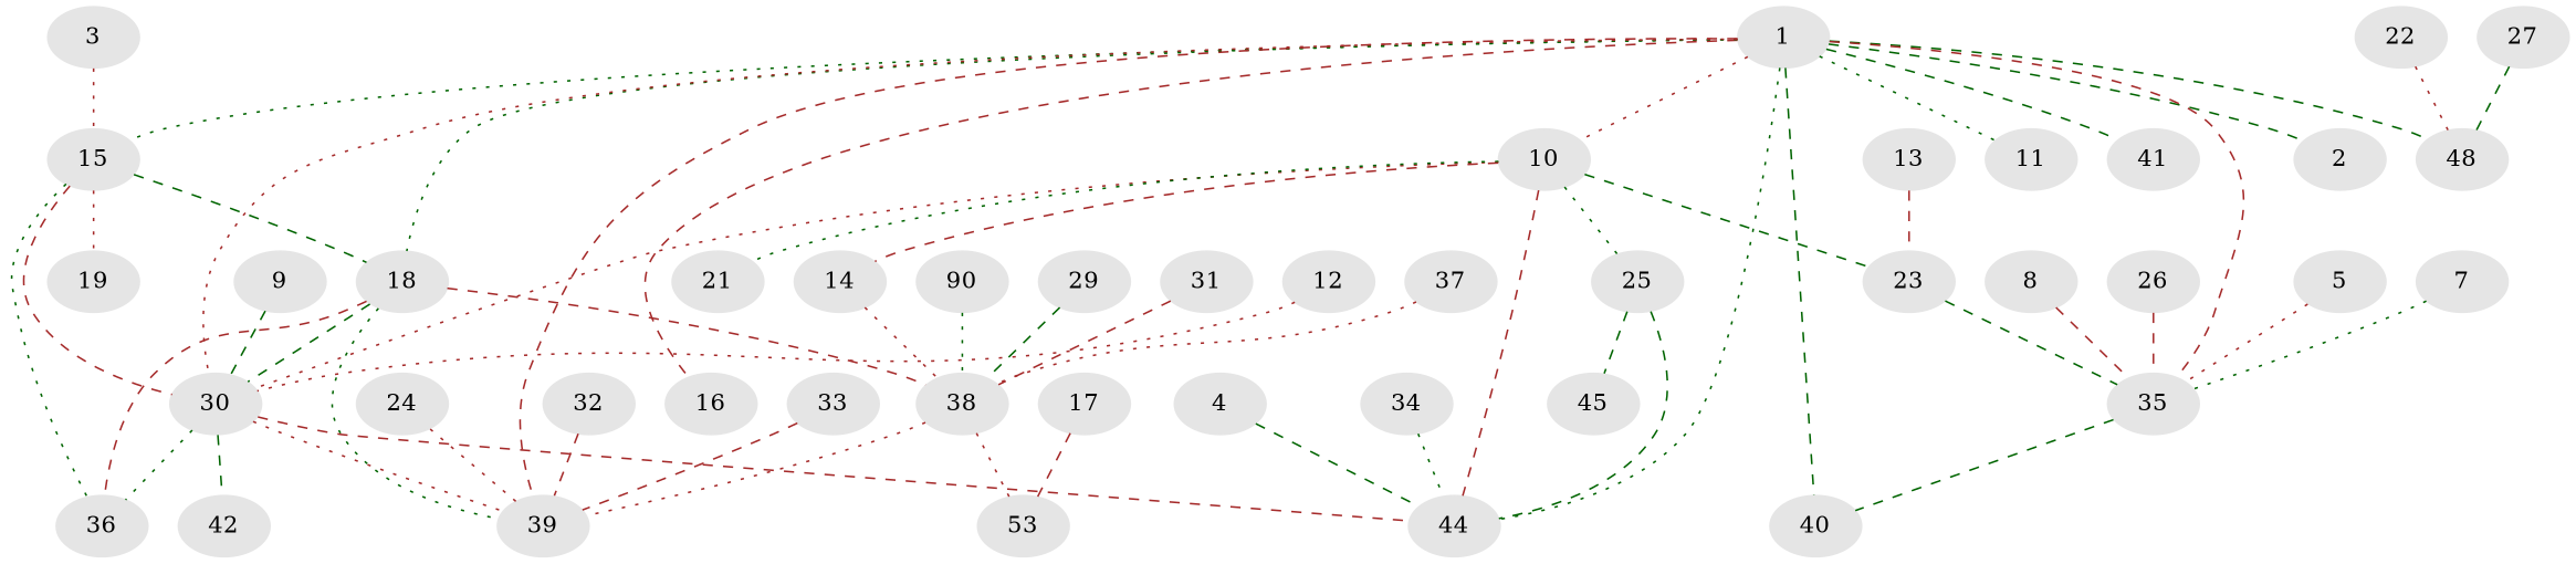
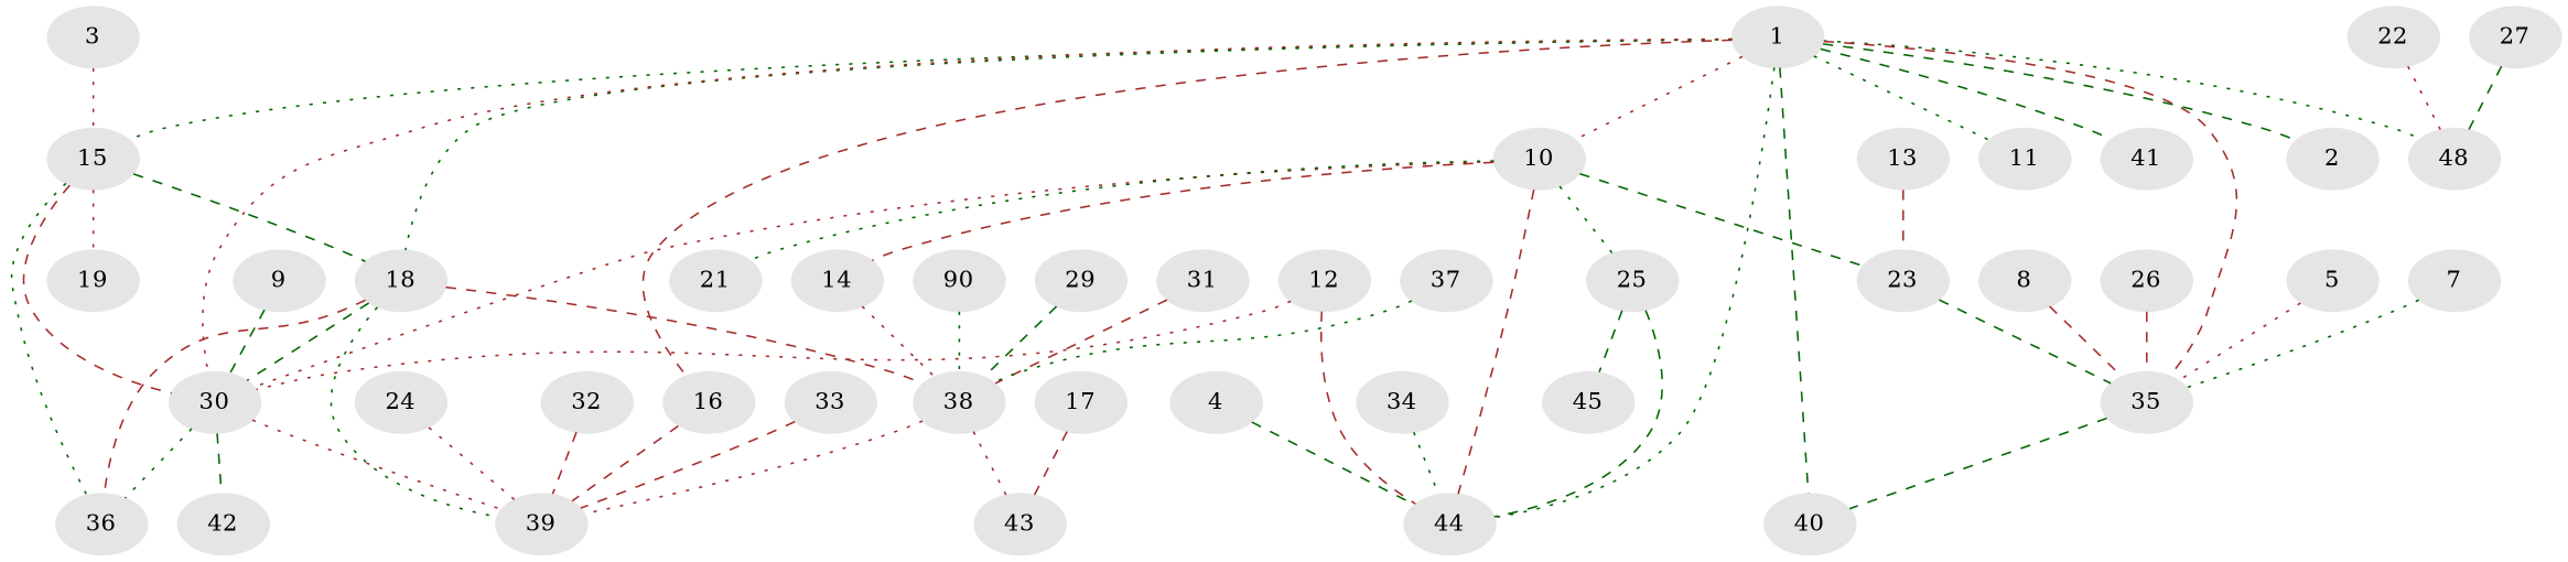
  graph {
    node [color=gray90 style=filled]
    edge [color=darkgreen style=dashed weight=1.0]
    1
    2
    10
    11
    15
    16
    18
    n8 [label=48]
    30
    35
    39
    40
    41
    44
    23
    21
    25
    14
    19
    36
    38
    42
-   43 [label=53]
+   43
    3
    4
    5
    7
    8
    9
    45
    12
    13
    17
    n34 [label=90]
    22
    24
    26
    27
    29
    31
    32
    33
    34
    37
    1 -- 2
    1 -- 10 [color=brown style=dotted]
    1 -- 11 [style=dotted]
    1 -- 15 [style=dotted]
    1 -- 16 [color=brown]
    1 -- 18 [style=dotted]
-   1 -- n8
+   1 -- n8 [style=dotted]
    1 -- 30 [color=brown style=dotted]
    1 -- 35 [color=brown weight=2.0]
-   1 -- 39 [color=brown weight=2.0]
+   16 -- 39 [color=brown weight=2.0]
    1 -- 40 [weight=2.0]
    1 -- 41
    1 -- 44 [style=dotted]
    10 -- 30 [color=brown style=dotted]
    10 -- 44 [color=brown weight=2.0]
    10 -- 23
    10 -- 21 [style=dotted]
    10 -- 25 [style=dotted weight=2.0]
    10 -- 14 [color=brown]
    15 -- 18
    15 -- 30 [color=brown]
    15 -- 19 [color=brown style=dotted]
    15 -- 36 [style=dotted]
    18 -- 30
    18 -- 39 [style=dotted]
    18 -- 36 [color=brown]
    18 -- 38 [color=brown]
    30 -- 39 [color=brown style=dotted]
-   30 -- 44 [color=brown]
+   12 -- 44 [color=brown]
    30 -- 36 [style=dotted]
    30 -- 42
    35 -- 40
    23 -- 35 [weight=2.0]
    25 -- 44
    25 -- 45
    14 -- 38 [color=brown style=dotted]
    38 -- 39 [color=brown style=dotted]
    38 -- 43 [color=brown style=dotted]
    3 -- 15 [color=brown style=dotted]
    4 -- 44
    5 -- 35 [color=brown style=dotted]
    7 -- 35 [style=dotted]
    8 -- 35 [color=brown]
    9 -- 30
    12 -- 30 [color=brown style=dotted]
    13 -- 23 [color=brown]
    17 -- 43 [color=brown]
    n34 -- 38 [style=dotted]
    22 -- n8 [color=brown style=dotted]
    24 -- 39 [color=brown style=dotted]
    26 -- 35 [color=brown]
    27 -- n8
    29 -- 38
    31 -- 38 [color=brown]
    32 -- 39 [color=brown]
    33 -- 39 [color=brown]
    34 -- 44 [style=dotted]
-   37 -- 38 [color=brown style=dotted]
+   37 -- 38 [style=dotted]
  }
